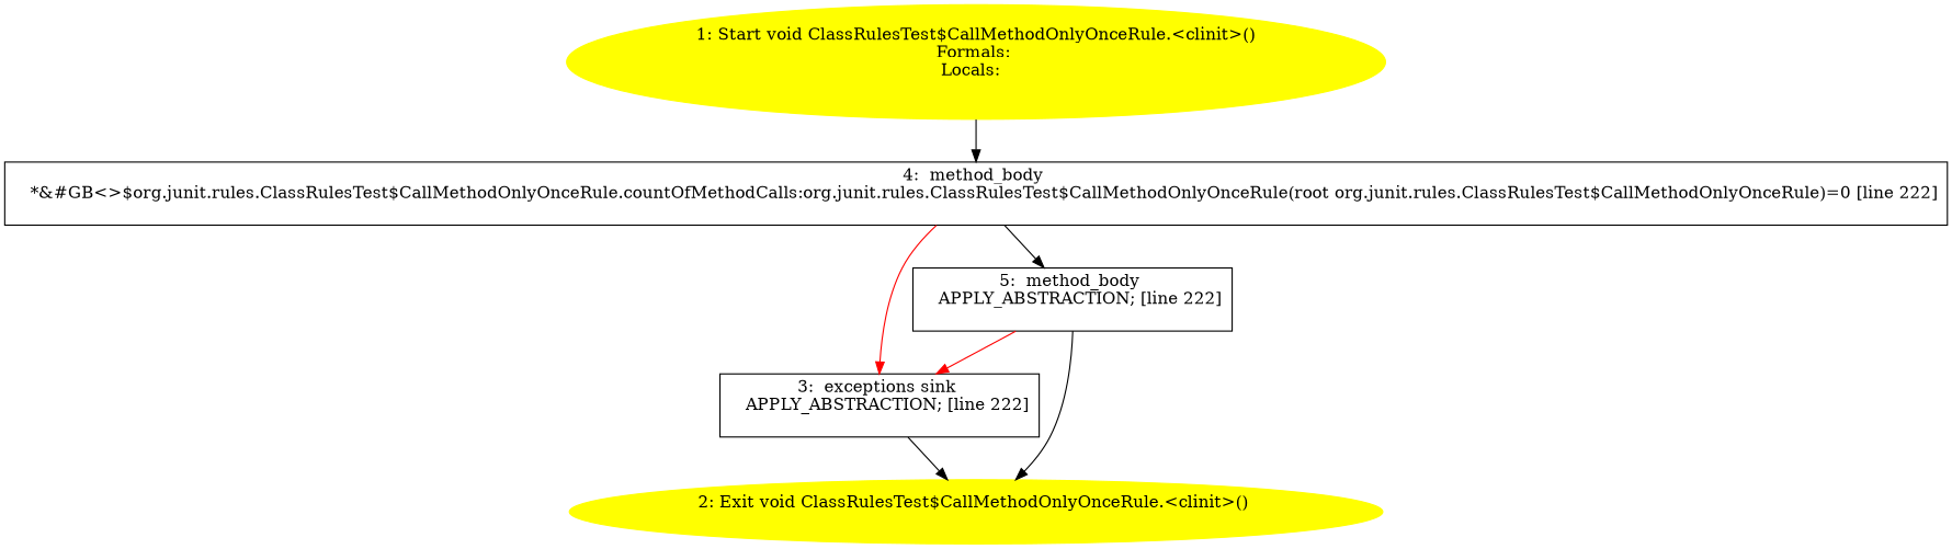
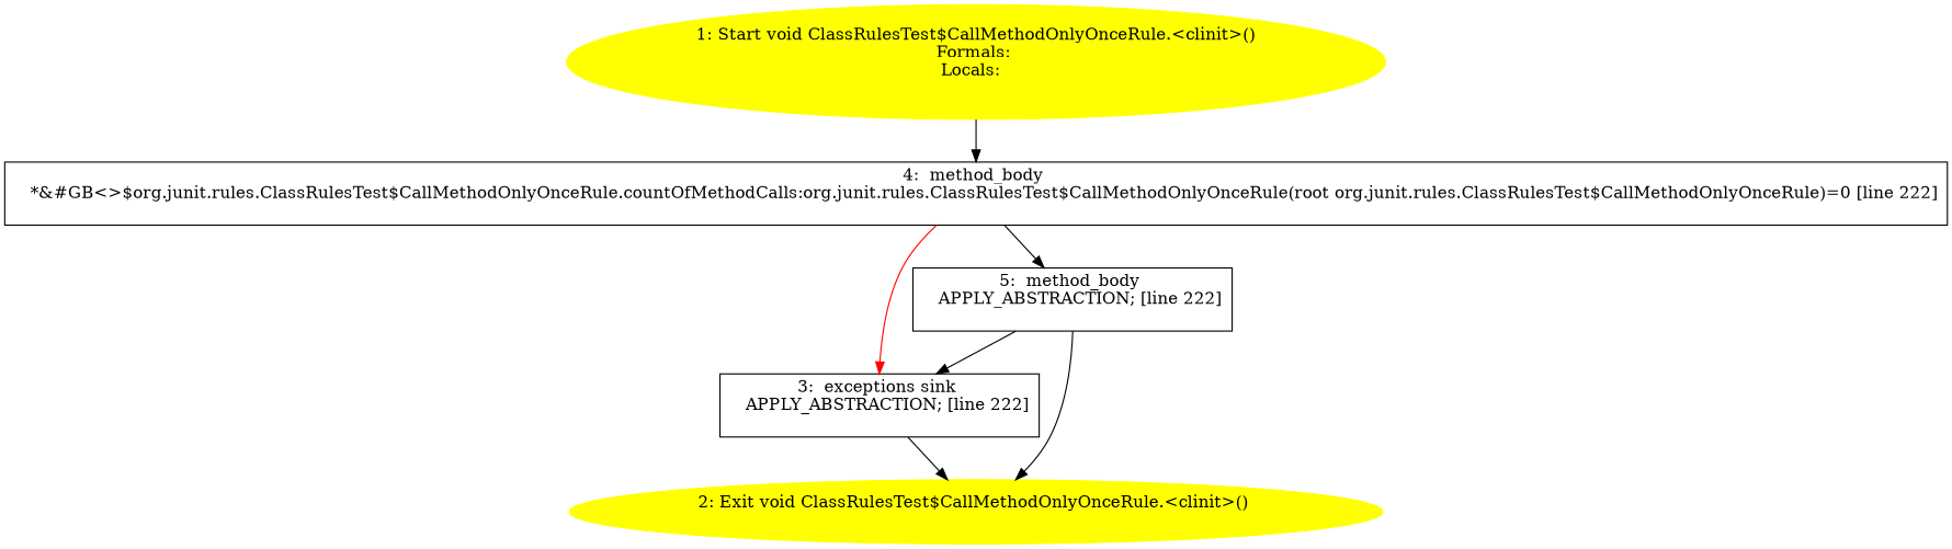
  digraph {
    node [shape=box]
    n1 [color=yellow label="1: Start void ClassRulesTest$CallMethodOnlyOnceRule.<clinit>()\nFormals: \nLocals:  \n  " style=filled shape=""]
    n2 [label="4:  method_body \n   *&#GB<>$org.junit.rules.ClassRulesTest$CallMethodOnlyOnceRule.countOfMethodCalls:org.junit.rules.ClassRulesTest$CallMethodOnlyOnceRule(root org.junit.rules.ClassRulesTest$CallMethodOnlyOnceRule)=0 [line 222]\n "]
    n3 [label="3:  exceptions sink \n   APPLY_ABSTRACTION; [line 222]\n "]
    n4 [label="5:  method_body \n   APPLY_ABSTRACTION; [line 222]\n "]
    n5 [color=yellow label="2: Exit void ClassRulesTest$CallMethodOnlyOnceRule.<clinit>() \n  " style=filled shape=""]
    n1 -> n2
    n2 -> n3 [color=red]
    n2 -> n4
    n3 -> n5
-   n4 -> n3 [color=red]
+   n4 -> n3 [color=black]
    n4 -> n5
  }
